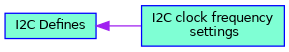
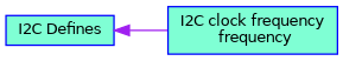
  digraph {
    rankdir=LR
    node [color=blue fillcolor=aquamarine fontname=Helvetica fontsize=10 shape=record style=filled]
-   n1 [fontcolor=black height=0.2 label="I2C clock frequency\l settings" width=0.4]
+   n1 [fontcolor=black height=0.2 label="I2C clock frequency\l frequency" width=0.4]
    n2 [height=0.2 label="I2C Defines" width=0.4]
    n2 -> n1 [color=purple dir=back fontname=Helvetica fontsize=10 labelfontname=Helvetica labelfontsize=10 shape=plaintext style=solid]
  }
